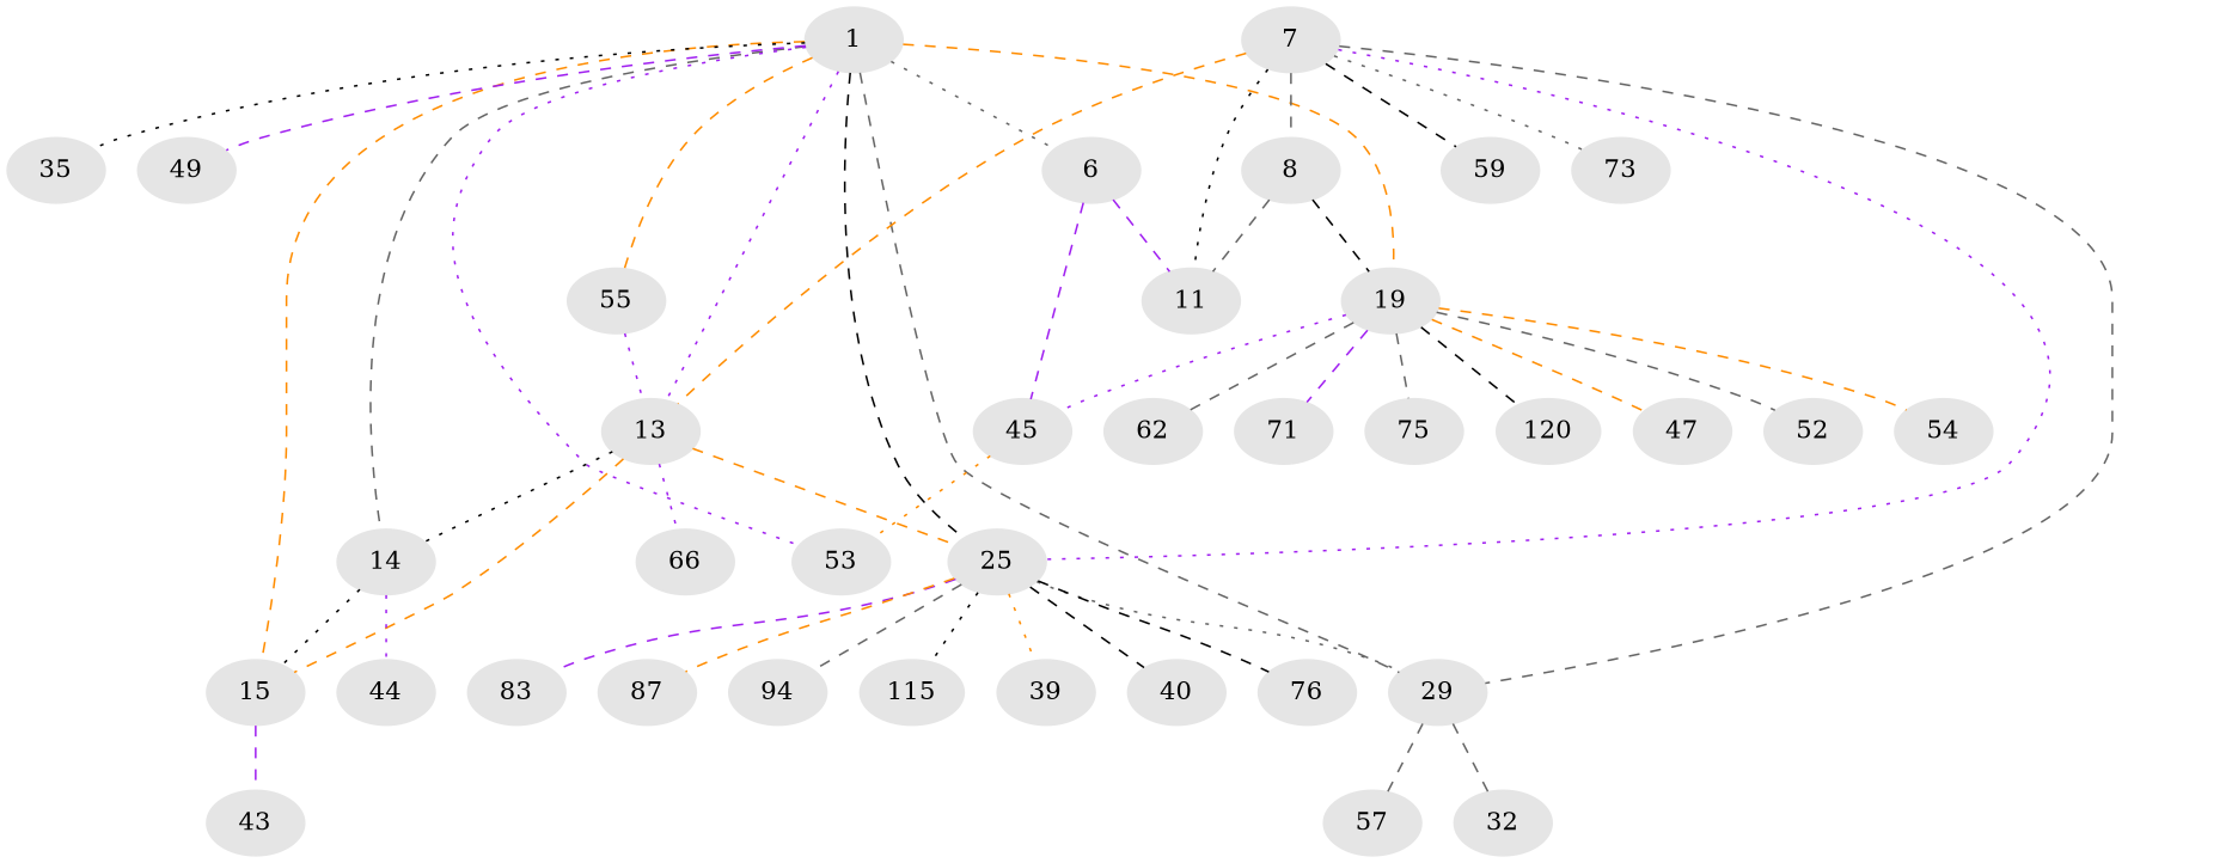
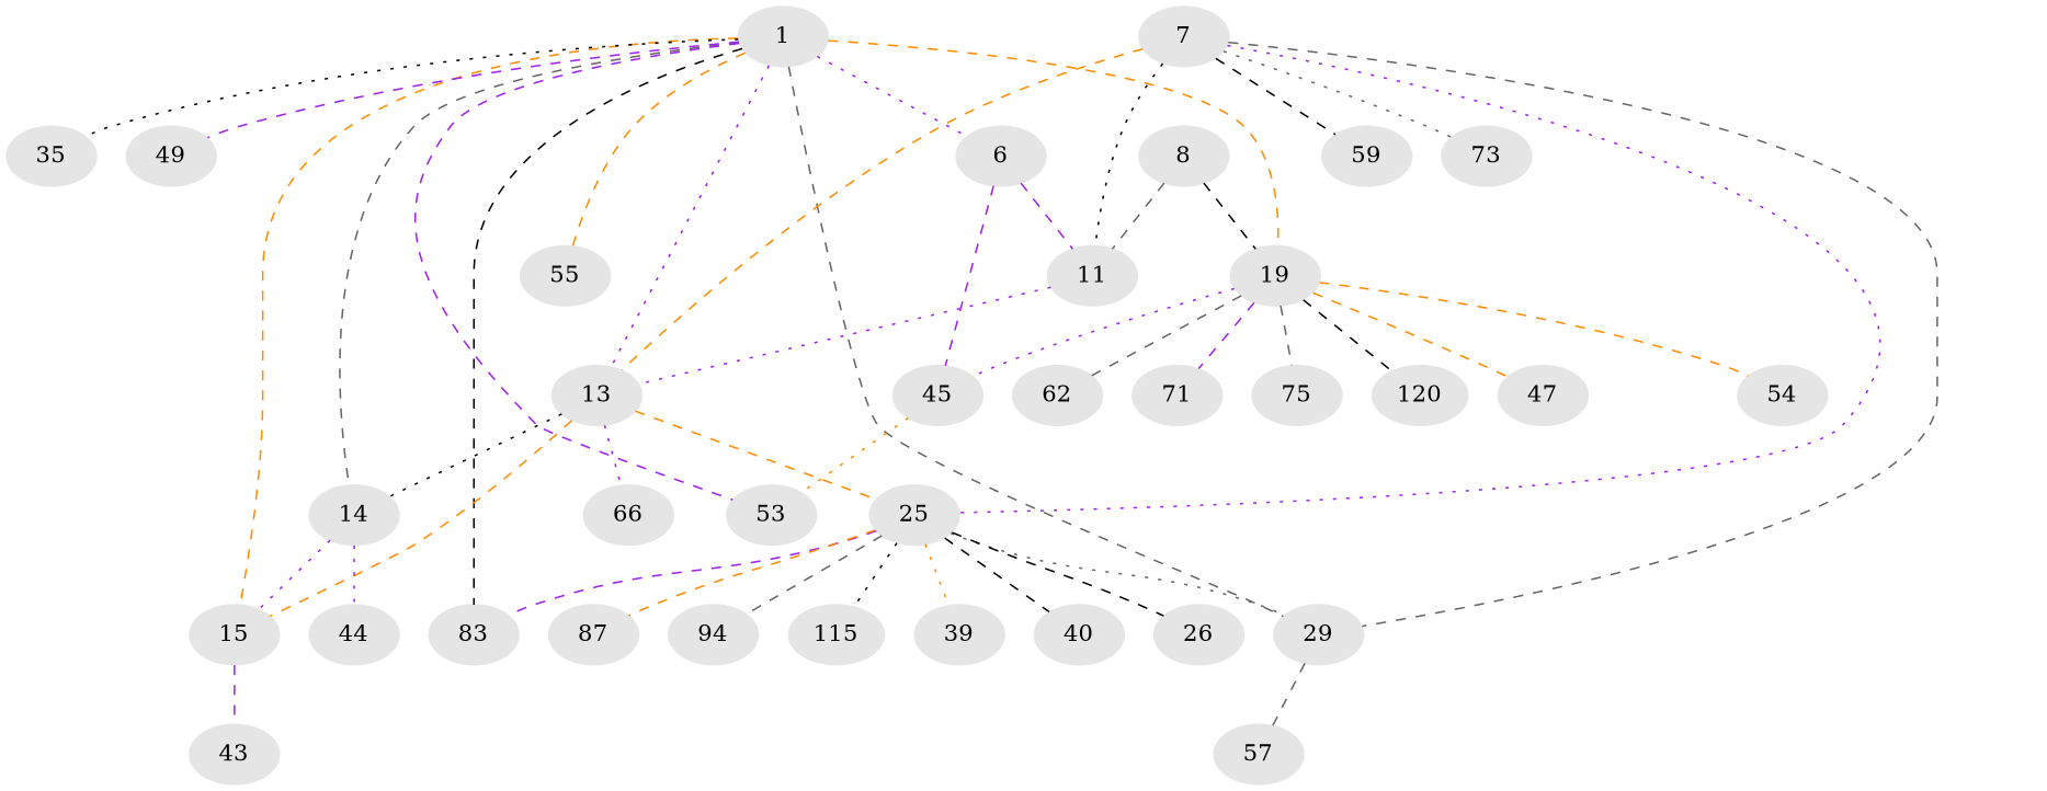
  graph {
    node [color=gray90 style=filled]
    edge [color=purple style=dashed]
    1 [super="+17+74+2+79+3+4+36"]
    6 [super="+105+110+61"]
    13 [super="+18+99+41+31+38"]
    14 [super="+70+16+63"]
    15
    19 [super="+21+20+102"]
    25 [super="+27+26+113+81+46"]
    29 [super="+42+30"]
    35 [super="+101"]
    49
    53
    55
    11
    45
    66
    44
    43 [super="+86"]
    47 [super="+97"]
-   52
    54
    62
    71
    75
    120
    39
    40
-   76
+   76 [label=26]
    83 [super="+98"]
    87
    94
    115
-   32
    57
    7 [super="+112+90+9+33"]
    8 [super="+58+123+12"]
    59
    73
-   1 -- 6 [color=gray40 style=dotted weight=5]
+   1 -- 6 [style=dotted weight=5]
    1 -- 13 [style=dotted weight=3]
    1 -- 14 [color=gray40 weight=4]
    1 -- 15 [color=darkorange]
    1 -- 19 [color=darkorange weight=7]
-   1 -- 25 [color=black weight=4]
+   1 -- 83 [color=black weight=4]
    1 -- 29 [color=gray40]
    1 -- 35 [color=black style=dotted]
    1 -- 49
-   1 -- 53 [style=dotted]
+   1 -- 53
    1 -- 55 [color=darkorange]
    6 -- 11
    6 -- 45
    13 -- 14 [color=black style=dotted weight=4]
    13 -- 15 [color=darkorange weight=2]
    13 -- 25 [color=darkorange]
    13 -- 66 [style=dotted]
-   14 -- 15 [color=black style=dotted weight=2]
+   14 -- 15 [style=dotted weight=2]
    14 -- 44 [style=dotted]
    15 -- 43
    19 -- 45 [style=dotted]
    19 -- 47 [color=darkorange]
-   19 -- 52 [color=gray40]
    19 -- 54 [color=darkorange]
    19 -- 62 [color=gray40]
    19 -- 71
    19 -- 75 [color=gray40]
    19 -- 120 [color=black]
    25 -- 29 [color=gray40 style=dotted weight=6]
    25 -- 39 [color=darkorange style=dotted]
    25 -- 40 [color=black]
    25 -- 76 [color=black]
    25 -- 83
    25 -- 87 [color=darkorange]
    25 -- 94 [color=gray40]
    25 -- 115 [color=black style=dotted]
-   29 -- 32 [color=gray40]
    29 -- 57 [color=gray40]
-   55 -- 13 [style=dotted]
+   11 -- 13 [style=dotted]
    45 -- 53 [color=darkorange style=dotted]
    7 -- 13 [color=darkorange]
    7 -- 25 [style=dotted weight=3]
    7 -- 29 [color=gray40 weight=2]
    7 -- 11 [color=black style=dotted weight=3]
-   7 -- 8 [color=gray40 weight=6]
    7 -- 59 [color=black]
    7 -- 73 [color=gray40 style=dotted]
    8 -- 19 [color=black]
    8 -- 11 [color=gray40 weight=2]
  }
